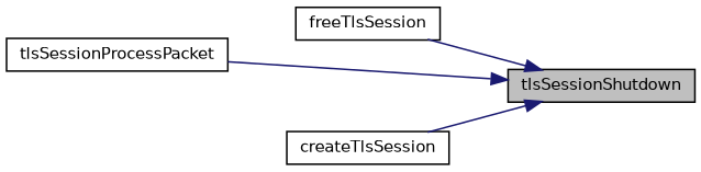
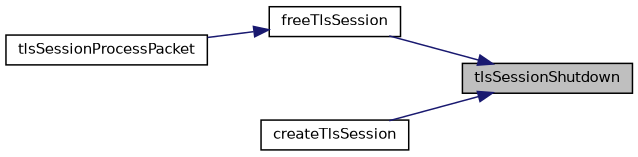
  digraph {
    rankdir=RL
    node [color=black fillcolor=white fontname=Helvetica fontsize=10 shape=record style=filled]
    edge [color=midnightblue dir=back fontname=Helvetica fontsize=10 labelfontname=Helvetica labelfontsize=10 style=solid]
    n1 [fillcolor=grey75 fontcolor=black height=0.2 label=tlsSessionShutdown width=0.4]
    n2 [height=0.2 label=freeTlsSession width=0.4]
    n3 [height=0.2 label=tlsSessionProcessPacket width=0.4]
    n4 [height=0.2 label=createTlsSession width=0.4]
    n1 -> n2
-   n1 -> n3
+   n2 -> n3
    n1 -> n4
  }
